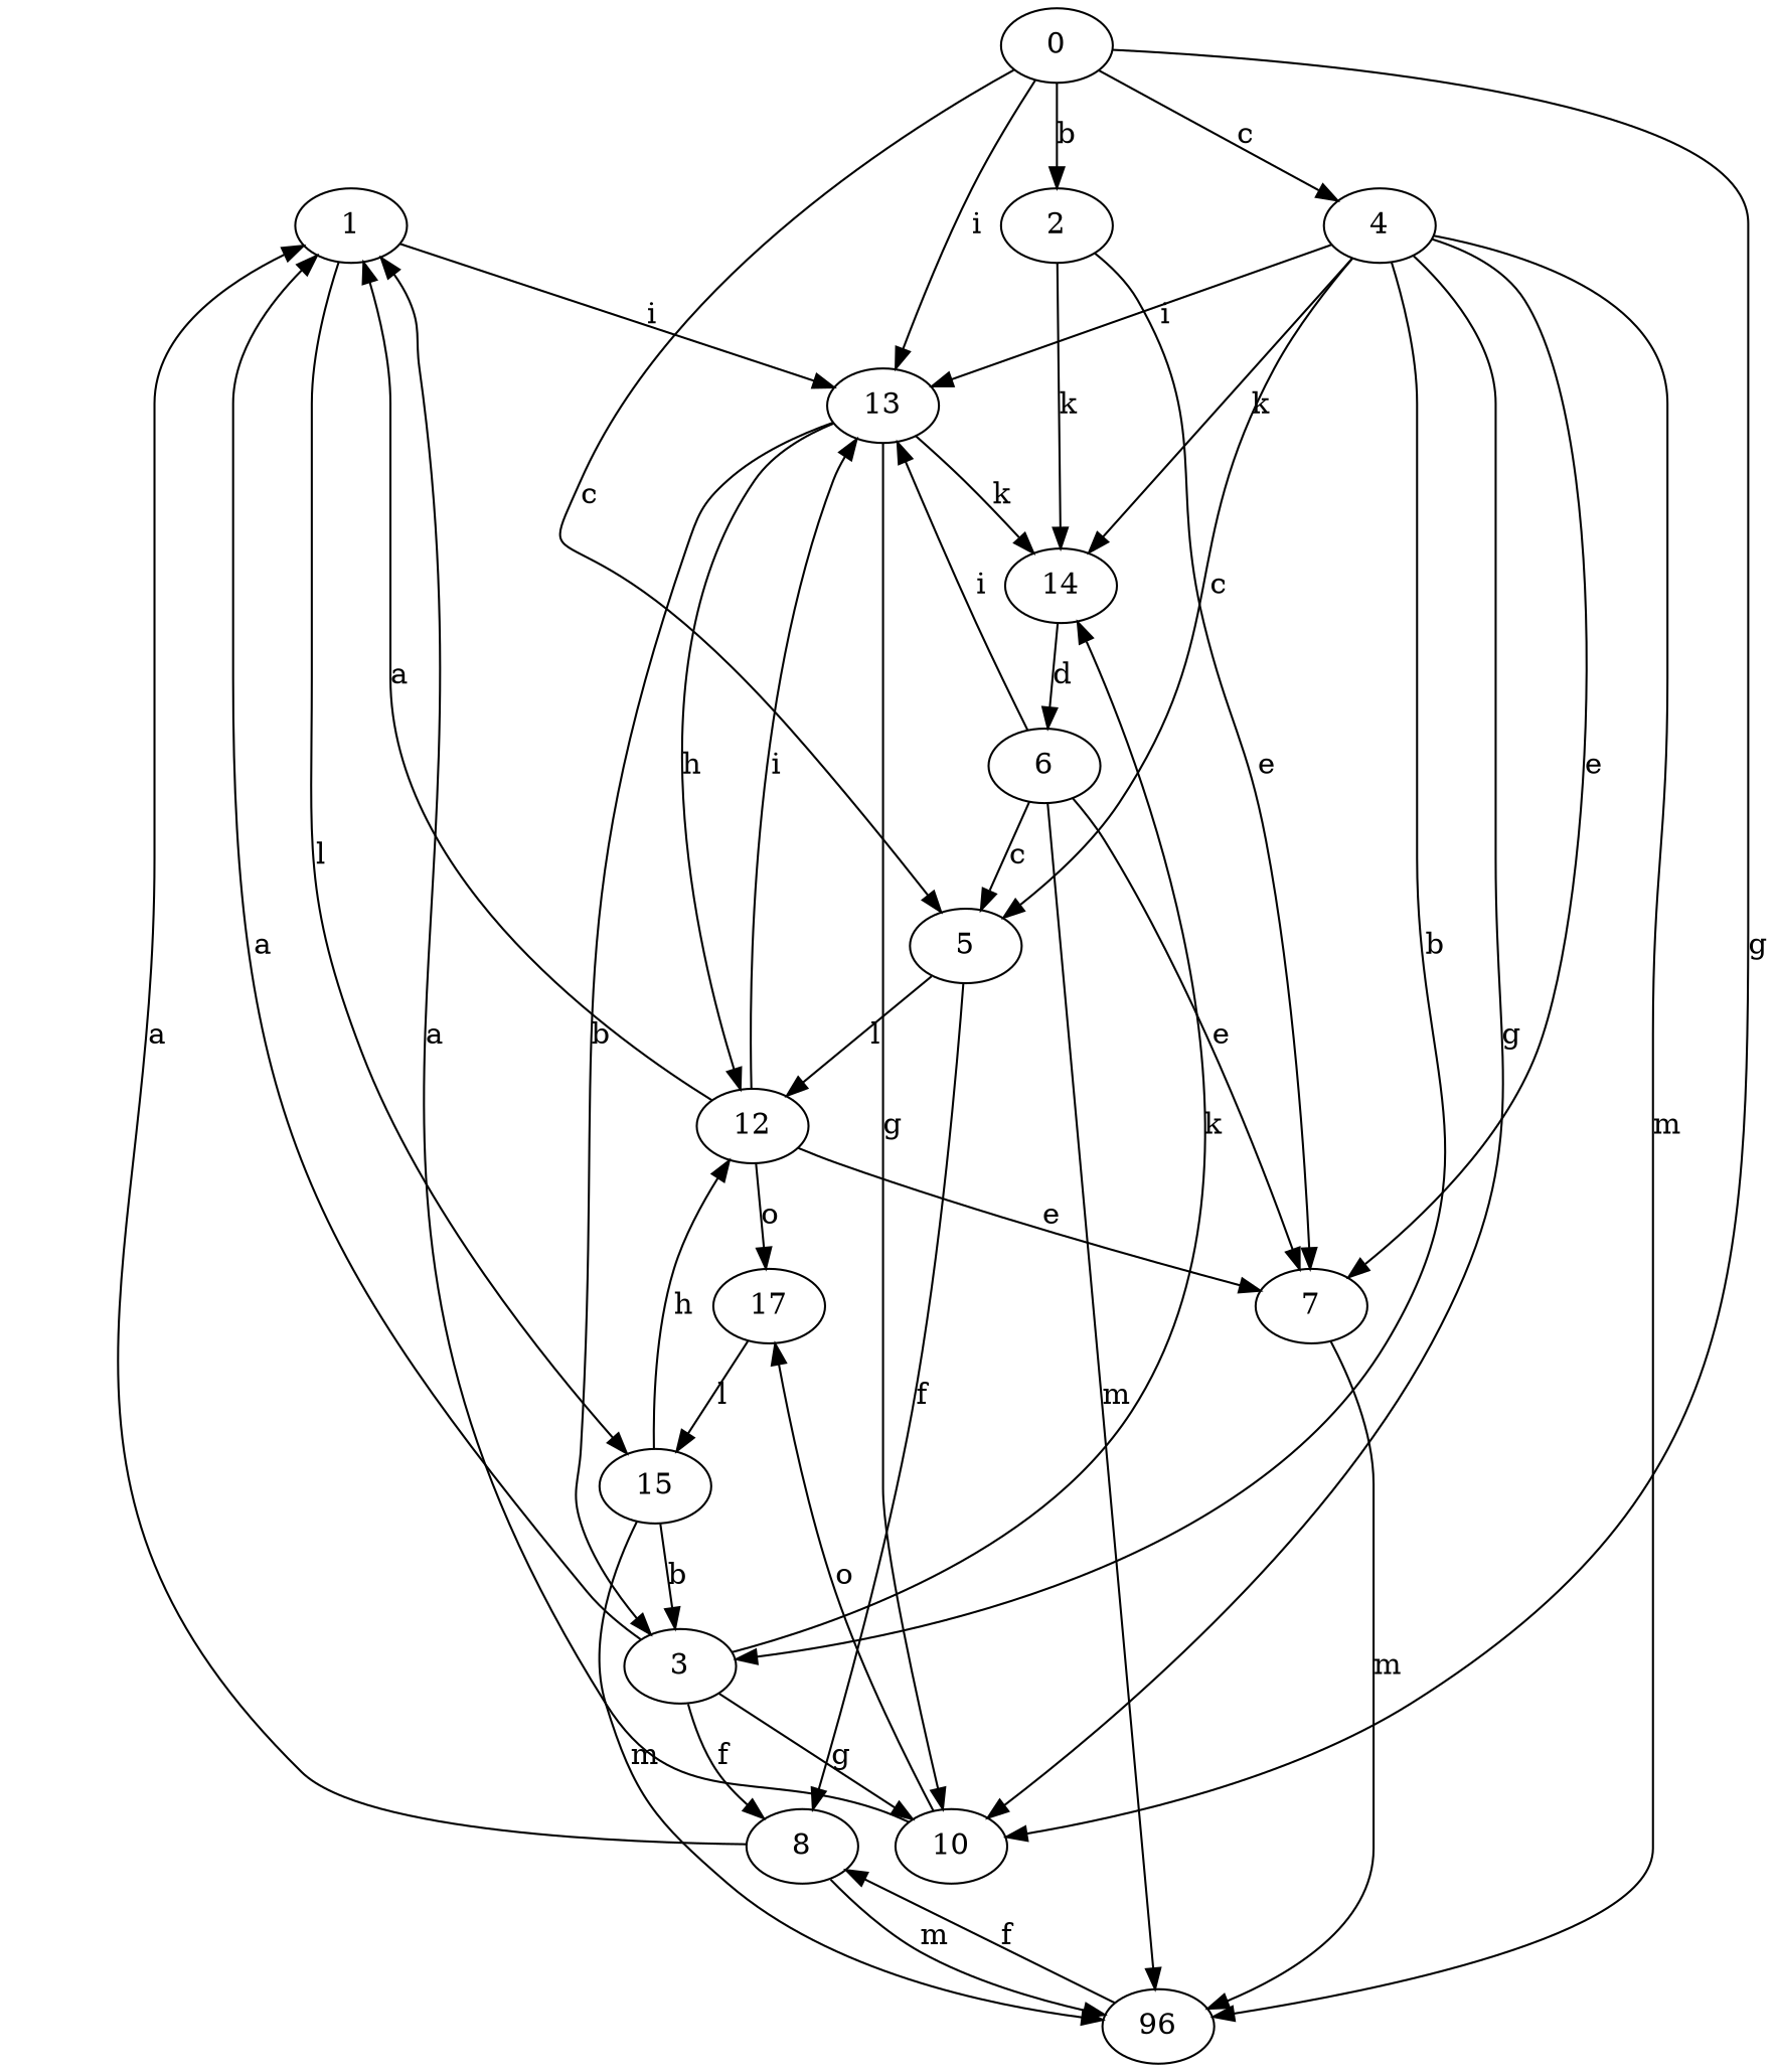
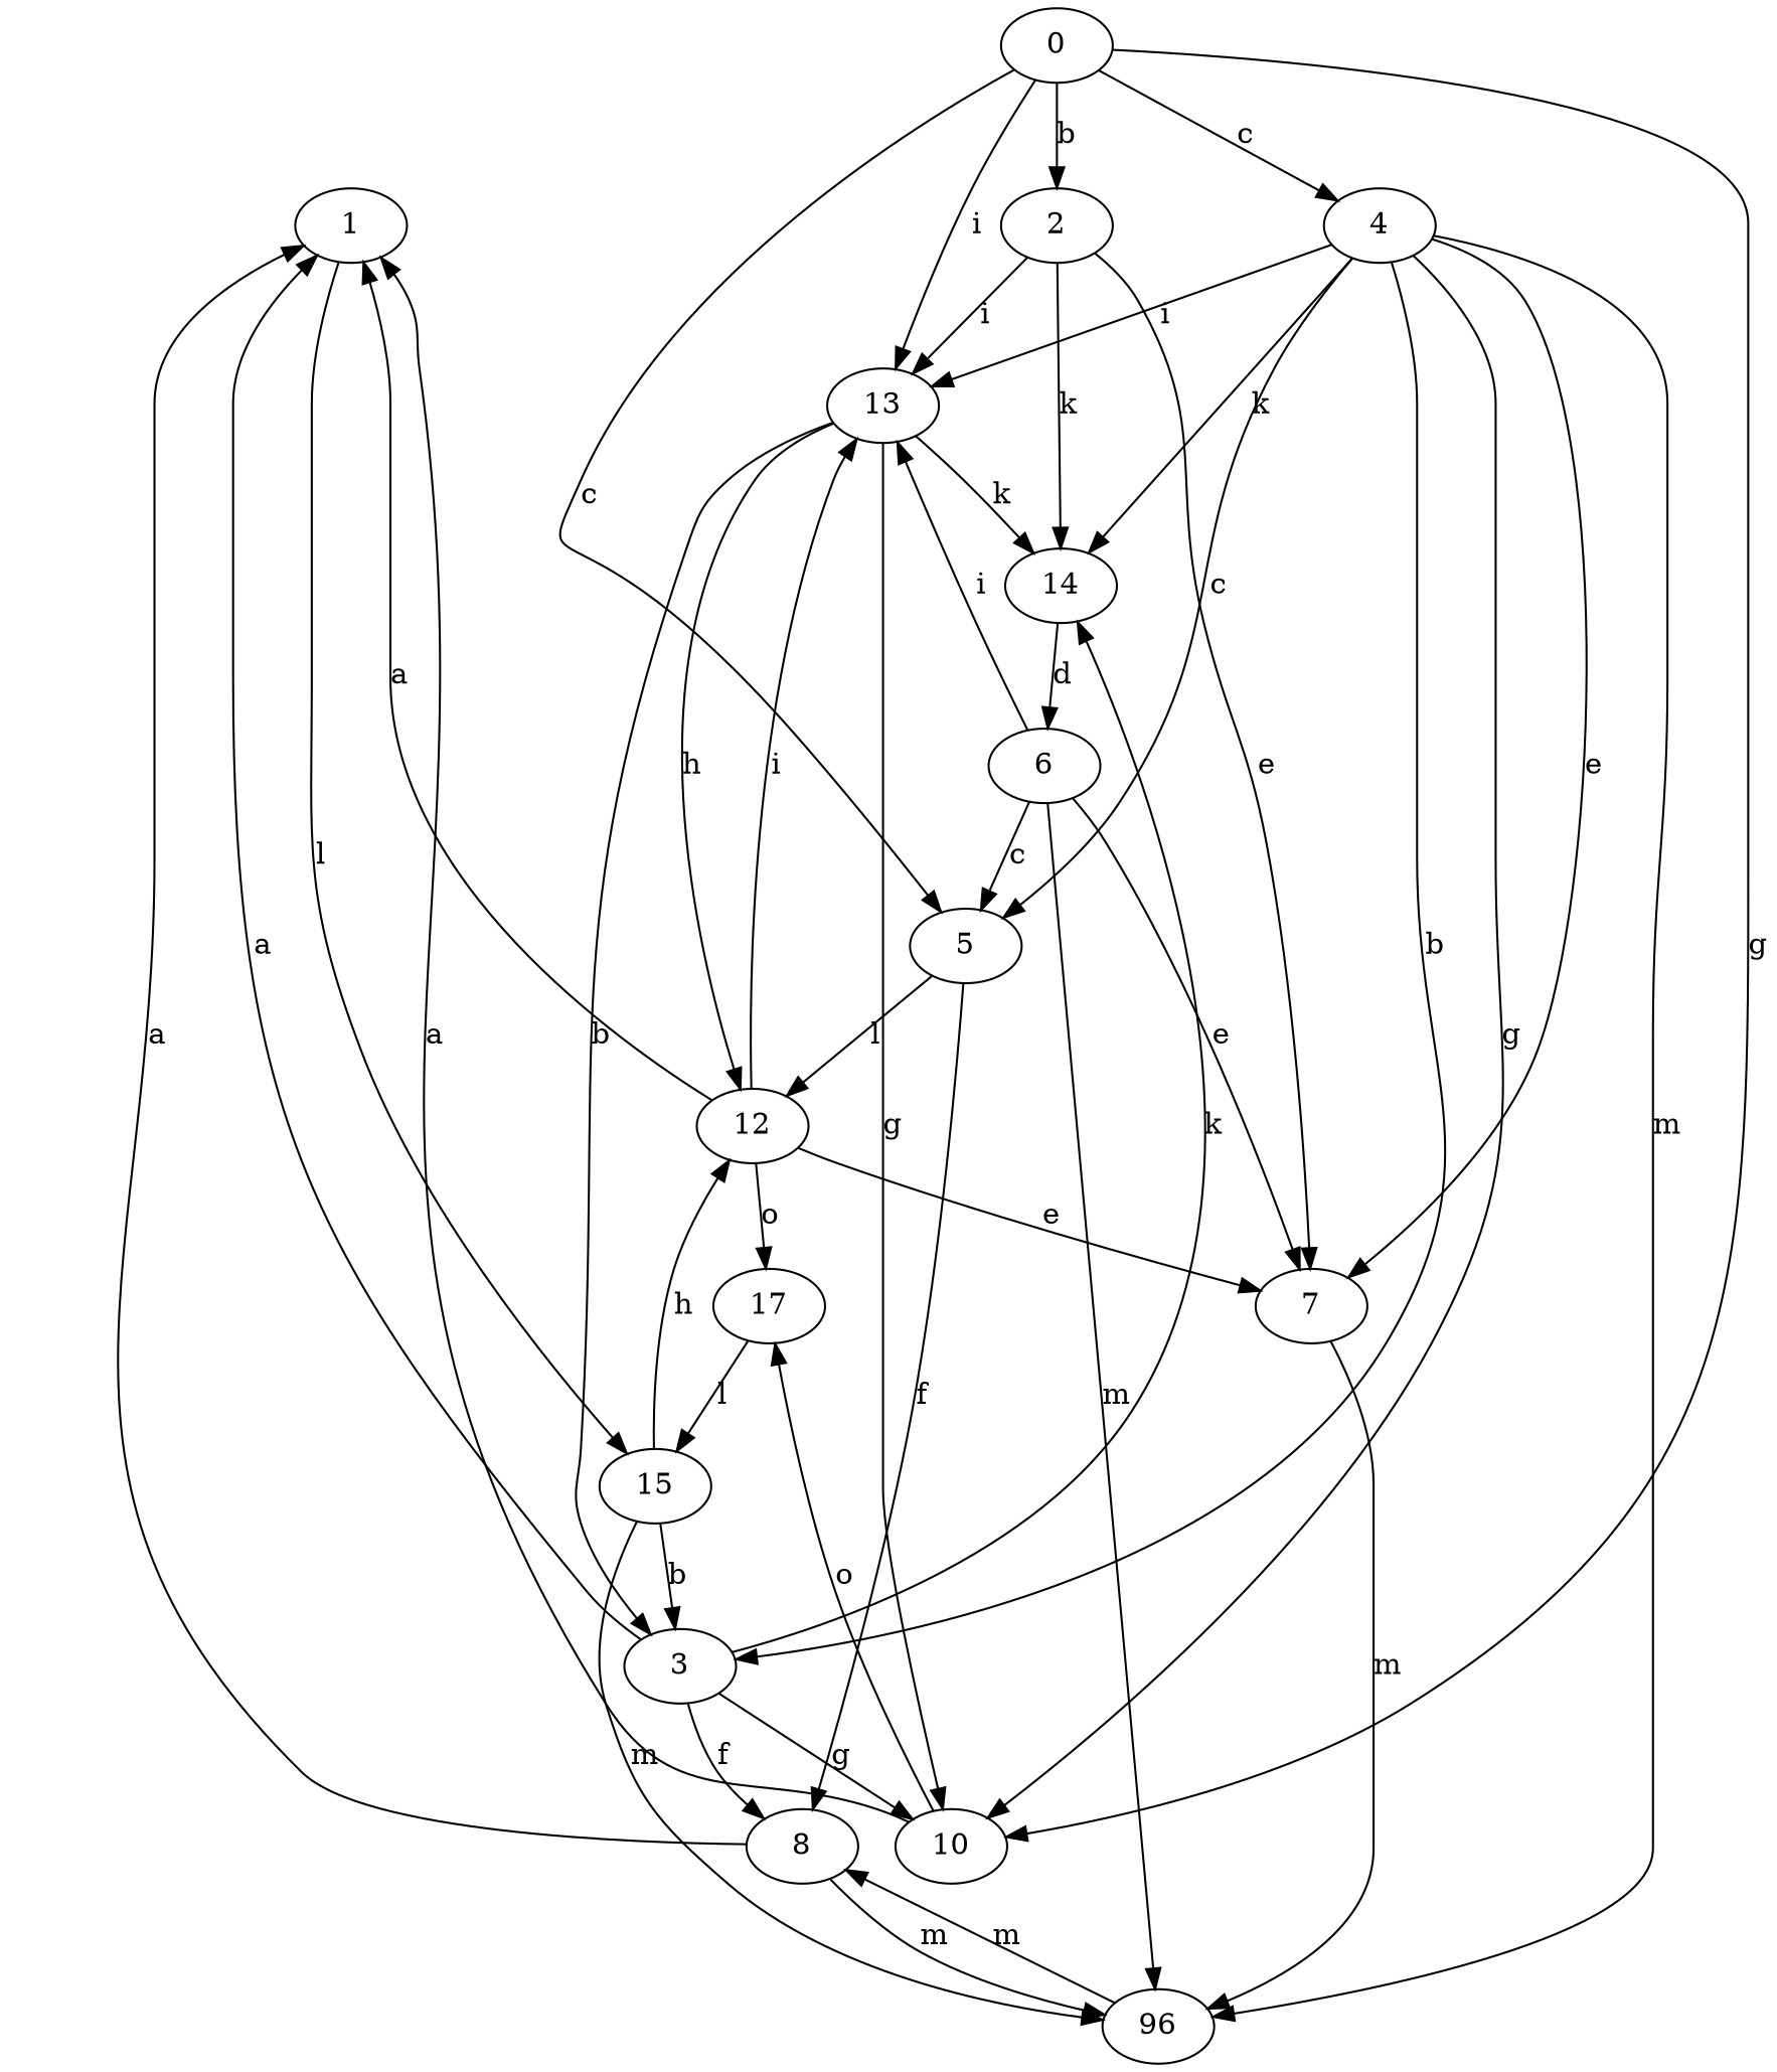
  strict digraph {
    1
    13
    15
    14
    3
    10
    12
    n8 [label=96]
    2
    7
    6
    8
    17
    4
    5
    0
-   1 -> 13 [label=i]
+   2 -> 13 [label=i]
    1 -> 15 [label=l]
    13 -> 14 [label=k]
    13 -> 3 [label=b]
    13 -> 10 [label=g]
    13 -> 12 [label=h]
    15 -> 3 [label=b]
    15 -> 12 [label=h]
    15 -> n8 [label=m]
    14 -> 6 [label=d]
    3 -> 1 [label=a]
    3 -> 14 [label=k]
    3 -> 10 [label=g]
    3 -> 8 [label=f]
    10 -> 1 [label=a]
    10 -> 17 [label=o]
    12 -> 1 [label=a]
    12 -> 13 [label=i]
    12 -> 7 [label=e]
    12 -> 17 [label=o]
-   n8 -> 8 [label=f]
+   n8 -> 8 [label=m]
    2 -> 14 [label=k]
    2 -> 7 [label=e]
    7 -> n8 [label=m]
    6 -> 13 [label=i]
    6 -> n8 [label=m]
    6 -> 7 [label=e]
    6 -> 5 [label=c]
    8 -> 1 [label=a]
    8 -> n8 [label=m]
    17 -> 15 [label=l]
    4 -> 13 [label=i]
    4 -> 14 [label=k]
    4 -> 3 [label=b]
    4 -> 10 [label=g]
    4 -> n8 [label=m]
    4 -> 7 [label=e]
    4 -> 5 [label=c]
    5 -> 12 [label=l]
    5 -> 8 [label=f]
    0 -> 13 [label=i]
    0 -> 10 [label=g]
    0 -> 2 [label=b]
    0 -> 4 [label=c]
    0 -> 5 [label=c]
  }
